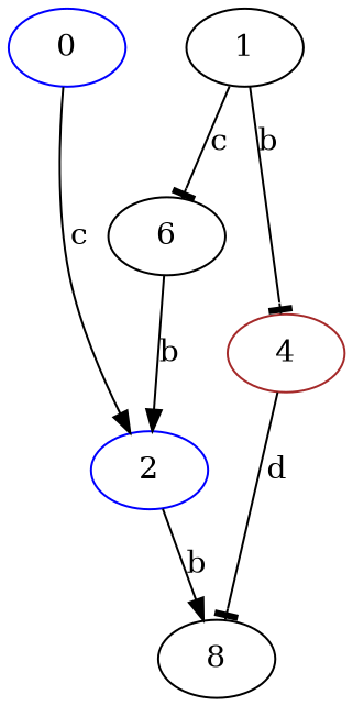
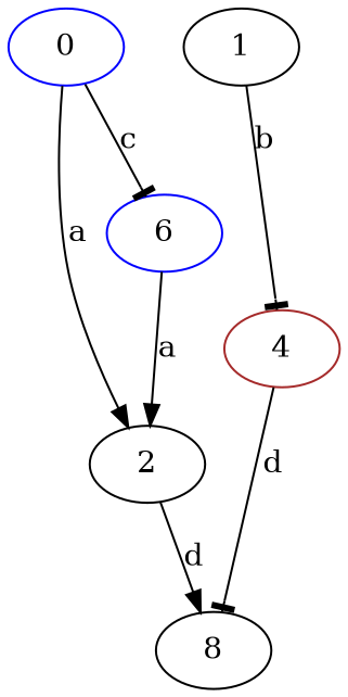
  strict digraph {
    node [color=blue]
    edge [arrowhead=normal]
    0
-   2
-   6 [color=black]
+   2 [color=black]
+   6
    8 [color=black]
    1 [color=black]
    4 [color=brown]
-   0 -> 2 [label=c]
-   1 -> 6 [arrowhead=tee label=c]
-   2 -> 8 [label=b]
-   6 -> 2 [label=b]
+   0 -> 2 [label=a]
+   0 -> 6 [arrowhead=tee label=c]
+   2 -> 8 [label=d]
+   6 -> 2 [label=a]
    1 -> 4 [arrowhead=tee label=b]
    4 -> 8 [arrowhead=tee label=d]
  }
